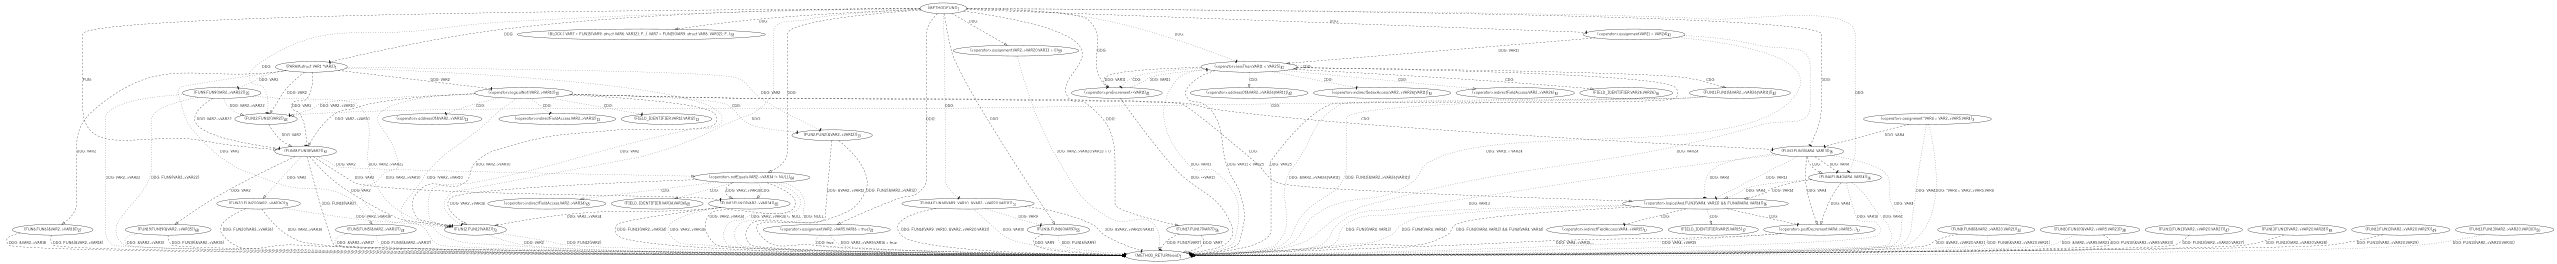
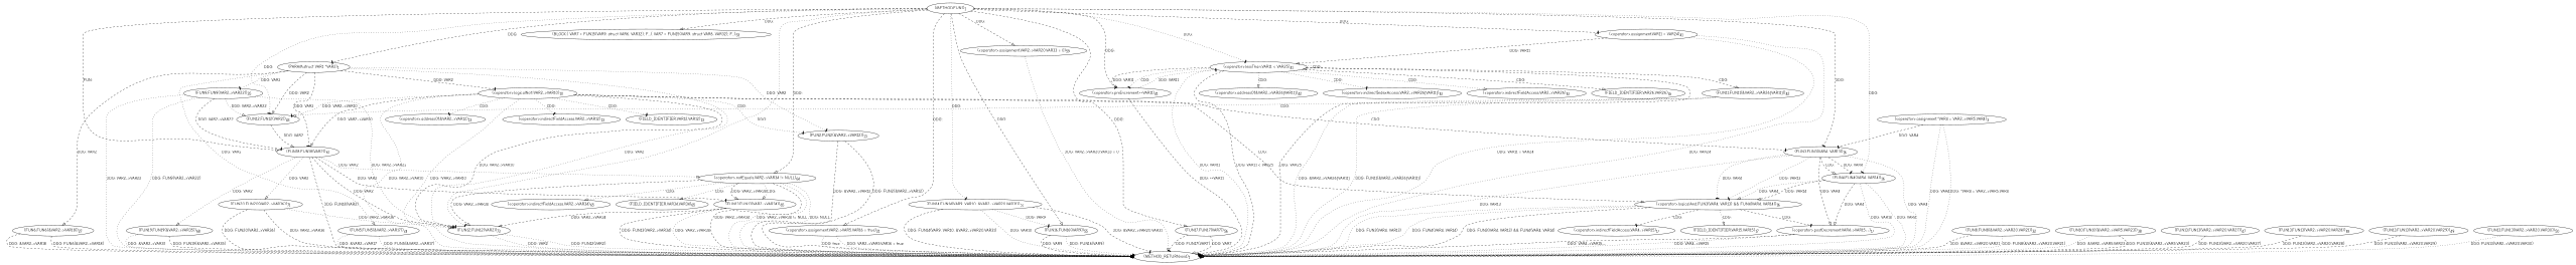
  digraph {
    fontname="Comic Neue"
    node [fontname="Comic Neue"]
    edge [arrowhead=onormal fontname="Comic Neue" style=dotted]
    n1 [label=<(METHOD,FUN1)<SUB>1</SUB>>]
    n2 [label=<(PARAM,struct VAR1 *VAR2)<SUB>1</SUB>>]
    n3 [label=<(&lt;operator&gt;.assignment,VAR2-&gt;VAR5.VAR16 = true)<SUB>21</SUB>>]
    n4 [label=<(FUN14,FUN14(VAR9, VAR10, &amp;VAR2-&gt;VAR20.VAR31))<SUB>53</SUB>>]
    n5 [label=<(BLOCK,{ 		VAR7 = FUN15(VAR9, struct VAR6, VAR32); 		F...,{ 		VAR7 = FUN15(VAR9, struct VAR6, VAR32); 		F...)<SUB>53</SUB>>]
    n6 [label=<(&lt;operator&gt;.assignment,VAR2-&gt;VAR20.VAR33 = 0)<SUB>59</SUB>>]
    n7 [label=<(FUN18,FUN18(VAR2))<SUB>61</SUB>>]
    n8 [label=<(FUN12,FUN12(VAR2))<SUB>73</SUB>>]
    n9 [label=<(&lt;operator&gt;.lessThan,VAR11 &lt; VAR25)<SUB>41</SUB>>]
    n10 [label=<(&lt;operator&gt;.preIncrement,++VAR11)<SUB>41</SUB>>]
    n11 [label=<(FUN16,FUN16(VAR9))<SUB>55</SUB>>]
    n12 [label=<(FUN17,FUN17(VAR7))<SUB>56</SUB>>]
    n13 [label=<(&lt;operator&gt;.notEquals,VAR2-&gt;VAR34 != NULL)<SUB>64</SUB>>]
    n14 [label=<(&lt;operator&gt;.assignment,VAR11 = VAR24)<SUB>41</SUB>>]
    n15 [label=<(FUN12,FUN12(VAR2))<SUB>43</SUB>>]
    n16 [label=<(FUN3,FUN3(VAR4, VAR13))<SUB>16</SUB>>]
    n17 [label=<(FUN4,FUN4(VAR4, VAR14))<SUB>16</SUB>>]
    n18 [label=<(FUN5,FUN5(&amp;VAR2-&gt;VAR17))<SUB>24</SUB>>]
    n19 [label=<(FUN6,FUN6(&amp;VAR2-&gt;VAR18))<SUB>27</SUB>>]
    n20 [label=<(FUN9,FUN9(VAR2-&gt;VAR22))<SUB>35</SUB>>]
    n21 [label=<(&lt;operator&gt;.logicalNot,!VAR2-&gt;VAR10)<SUB>10</SUB>>]
    n22 [label=<(FUN2,FUN2(&amp;VAR2-&gt;VAR12))<SUB>13</SUB>>]
    n23 [label=<(METHOD_RETURN,void)<SUB>1</SUB>>]
    n24 [label=<(FUN19,FUN19(&amp;VAR2-&gt;VAR35))<SUB>68</SUB>>]
    n25 [label=<(FUN20,FUN20(VAR2-&gt;VAR36))<SUB>71</SUB>>]
    n26 [label=<(FUN13,FUN13(VAR2-&gt;VAR34))<SUB>65</SUB>>]
    n27 [label=<(FUN11,FUN11(&amp;VAR2-&gt;VAR26[VAR11]))<SUB>42</SUB>>]
    n28 [label=<(&lt;operator&gt;.addressOf,&amp;VAR2-&gt;VAR26[VAR11])<SUB>42</SUB>>]
    n29 [label=<(&lt;operator&gt;.indirectIndexAccess,VAR2-&gt;VAR26[VAR11])<SUB>42</SUB>>]
    n30 [label=<(&lt;operator&gt;.indirectFieldAccess,VAR2-&gt;VAR26)<SUB>42</SUB>>]
    n31 [label=<(FIELD_IDENTIFIER,VAR26,VAR26)<SUB>42</SUB>>]
    n32 [label=<(&lt;operator&gt;.indirectFieldAccess,VAR2-&gt;VAR34)<SUB>65</SUB>>]
    n33 [label=<(FIELD_IDENTIFIER,VAR34,VAR34)<SUB>65</SUB>>]
    n34 [label=<(&lt;operator&gt;.logicalAnd,FUN3(VAR4, VAR13) &amp;&amp; FUN4(VAR4, VAR14))<SUB>16</SUB>>]
    n35 [label=<(&lt;operator&gt;.postDecrement,VAR4-&gt;VAR15--)<SUB>17</SUB>>]
    n36 [label=<(&lt;operator&gt;.addressOf,&amp;VAR2-&gt;VAR12)<SUB>13</SUB>>]
    n37 [label=<(&lt;operator&gt;.indirectFieldAccess,VAR2-&gt;VAR12)<SUB>13</SUB>>]
    n38 [label=<(FIELD_IDENTIFIER,VAR12,VAR12)<SUB>13</SUB>>]
    n39 [label=<(&lt;operator&gt;.assignment,*VAR4 = VAR2-&gt;VAR5.VAR4)<SUB>3</SUB>>]
    n40 [label=<(FUN8,FUN8(&amp;VAR2-&gt;VAR20.VAR21))<SUB>32</SUB>>]
    n41 [label=<(FUN10,FUN10(&amp;VAR2-&gt;VAR5.VAR23))<SUB>38</SUB>>]
    n42 [label=<(FUN13,FUN13(VAR2-&gt;VAR20.VAR27))<SUB>47</SUB>>]
    n43 [label=<(FUN13,FUN13(VAR2-&gt;VAR20.VAR28))<SUB>48</SUB>>]
    n44 [label=<(FUN13,FUN13(VAR2-&gt;VAR20.VAR29))<SUB>49</SUB>>]
    n45 [label=<(FUN13,FUN13(VAR2-&gt;VAR20.VAR30))<SUB>50</SUB>>]
    n46 [label=<(&lt;operator&gt;.indirectFieldAccess,VAR4-&gt;VAR15)<SUB>17</SUB>>]
    n47 [label=<(FIELD_IDENTIFIER,VAR15,VAR15)<SUB>17</SUB>>]
    n1 -> n2 [arrowhead=tee label="DDG: " style=dashed]
    n1 -> n3 [label="DDG: " style=dashed]
    n1 -> n4 [arrowhead=tee label="DDG: "]
    n1 -> n5 [label="DDG: " style=dashed]
    n1 -> n6 [label="DDG: " style=dashed]
    n1 -> n7 [label="FUN: " style=dashed]
    n1 -> n8 [arrowhead=tee label="DDG: "]
    n1 -> n9 [arrowhead=tee label="DDG: "]
    n1 -> n10 [arrowhead=tee label="DDG: " style=dashed]
    n1 -> n11 [label="DDG: " style=dashed]
    n1 -> n12 [label="DDG: " style=dashed]
    n1 -> n13 [label="DDG: " style=dashed]
    n1 -> n14 [arrowhead=tee label="DDG: " style=dashed]
    n1 -> n15 [arrowhead=tee label="DDG: "]
    n1 -> n16 [arrowhead=tee label="DDG: " style=dashed]
    n1 -> n17 [arrowhead=tee label="DDG: "]
    n2 -> n7 [arrowhead=tee label="DDG: VAR2" style=dashed]
    n2 -> n8 [label="DDG: VAR2"]
    n2 -> n15 [label="DDG: VAR2" style=dashed]
    n2 -> n18 [label="DDG: VAR2"]
    n2 -> n19 [label="DDG: VAR2" style=dashed]
    n2 -> n20 [arrowhead=tee label="DDG: VAR2"]
    n2 -> n21 [arrowhead=tee label="DDG: VAR2" style=dashed]
    n2 -> n22 [arrowhead=tee label="DDG: VAR2"]
    n3 -> n23 [arrowhead=tee label="DDG: VAR2-&gt;VAR5.VAR16 = true"]
    n3 -> n23 [arrowhead=tee label="DDG: true"]
    n4 -> n11 [arrowhead=tee label="DDG: VAR9"]
    n4 -> n23 [label="DDG: VAR10"]
    n4 -> n23 [arrowhead=tee label="DDG: &amp;VAR2-&gt;VAR20.VAR31" style=dashed]
    n4 -> n23 [label="DDG: FUN14(VAR9, VAR10, &amp;VAR2-&gt;VAR20.VAR31)" style=dashed]
    n6 -> n23 [label="DDG: VAR2-&gt;VAR20.VAR33 = 0"]
    n7 -> n8 [arrowhead=tee label="DDG: VAR2" style=dashed]
    n7 -> n13 [label="DDG: VAR2"]
    n7 -> n23 [label="DDG: FUN18(VAR2)" style=dashed]
-   n7 -> n24 [label="DDG: VAR2" style=dashed]
+   n7 -> n24 [label="DDG: VAR2"]
    n7 -> n25 [label="DDG: VAR2"]
    n7 -> n26 [arrowhead=tee label="DDG: VAR2" style=dashed]
    n8 -> n23 [arrowhead=tee label="DDG: VAR2"]
    n8 -> n23 [label="DDG: FUN12(VAR2)"]
    n9 -> n9 [label="CDG: "]
    n9 -> n10 [label="DDG: VAR11" style=dashed]
    n9 -> n10 [arrowhead=tee label="CDG: "]
    n9 -> n23 [arrowhead=tee label="DDG: VAR11"]
    n9 -> n23 [arrowhead=tee label="DDG: VAR11 &lt; VAR25" style=dashed]
    n9 -> n23 [arrowhead=tee label="DDG: VAR25" style=dashed]
    n9 -> n27 [label="CDG: " style=dashed]
    n9 -> n28 [label="CDG: "]
    n9 -> n29 [arrowhead=tee label="CDG: "]
    n9 -> n30 [label="CDG: "]
    n9 -> n31 [label="CDG: " style=dashed]
    n10 -> n9 [arrowhead=tee label="DDG: VAR11"]
    n10 -> n23 [label="DDG: ++VAR11" style=dashed]
    n11 -> n23 [arrowhead=tee label="DDG: VAR9" style=dashed]
    n11 -> n23 [label="DDG: FUN16(VAR9)"]
    n12 -> n23 [label="DDG: VAR7" style=dashed]
    n12 -> n23 [arrowhead=tee label="DDG: FUN17(VAR7)" style=dashed]
    n13 -> n8 [label="DDG: VAR2-&gt;VAR34" style=dashed]
    n13 -> n23 [arrowhead=tee label="DDG: VAR2-&gt;VAR34" style=dashed]
    n13 -> n23 [arrowhead=tee label="DDG: VAR2-&gt;VAR34 != NULL"]
    n13 -> n23 [label="DDG: NULL"]
    n13 -> n26 [label="DDG: VAR2-&gt;VAR34" style=dashed]
    n13 -> n26 [label="CDG: "]
    n13 -> n32 [label="CDG: "]
    n13 -> n33 [label="CDG: "]
    n14 -> n9 [label="DDG: VAR11" style=dashed]
    n14 -> n23 [label="DDG: VAR11 = VAR24"]
    n14 -> n23 [label="DDG: VAR24"]
    n15 -> n7 [label="DDG: VAR2" style=dashed]
    n16 -> n17 [arrowhead=tee label="DDG: VAR4" style=dashed]
    n16 -> n17 [label="CDG: " style=dashed]
    n16 -> n23 [arrowhead=tee label="DDG: VAR4"]
    n16 -> n23 [arrowhead=tee label="DDG: VAR13"]
    n16 -> n34 [arrowhead=tee label="DDG: VAR4"]
    n16 -> n34 [arrowhead=tee label="DDG: VAR13"]
    n16 -> n35 [label="DDG: VAR4" style=dashed]
    n17 -> n23 [arrowhead=tee label="DDG: VAR4"]
    n17 -> n23 [arrowhead=tee label="DDG: VAR14"]
    n17 -> n34 [label="DDG: VAR4"]
    n17 -> n34 [label="DDG: VAR14" style=dashed]
    n17 -> n35 [label="DDG: VAR4" style=dashed]
    n18 -> n23 [label="DDG: &amp;VAR2-&gt;VAR17"]
    n18 -> n23 [label="DDG: FUN5(&amp;VAR2-&gt;VAR17)"]
    n19 -> n23 [label="DDG: &amp;VAR2-&gt;VAR18" style=dashed]
    n19 -> n23 [arrowhead=tee label="DDG: FUN6(&amp;VAR2-&gt;VAR18)" style=dashed]
    n20 -> n7 [arrowhead=tee label="DDG: VAR2-&gt;VAR22" style=dashed]
    n20 -> n8 [label="DDG: VAR2-&gt;VAR22"]
    n20 -> n15 [label="DDG: VAR2-&gt;VAR22"]
    n20 -> n23 [label="DDG: VAR2-&gt;VAR22"]
    n20 -> n23 [label="DDG: FUN9(VAR2-&gt;VAR22)"]
    n21 -> n7 [label="DDG: VAR2-&gt;VAR10" style=dashed]
    n21 -> n8 [arrowhead=tee label="DDG: VAR2-&gt;VAR10" style=dashed]
    n21 -> n15 [arrowhead=tee label="DDG: VAR2-&gt;VAR10"]
    n21 -> n16 [arrowhead=tee label="CDG: " style=dashed]
    n21 -> n22 [arrowhead=tee label="CDG: "]
    n21 -> n23 [arrowhead=tee label="DDG: VAR2-&gt;VAR10"]
    n21 -> n23 [label="DDG: !VAR2-&gt;VAR10"]
    n21 -> n34 [label="CDG: " style=dashed]
    n21 -> n36 [arrowhead=tee label="CDG: "]
    n21 -> n37 [arrowhead=tee label="CDG: "]
    n21 -> n38 [arrowhead=tee label="CDG: "]
    n22 -> n23 [label="DDG: &amp;VAR2-&gt;VAR12" style=dashed]
    n22 -> n23 [arrowhead=tee label="DDG: FUN2(&amp;VAR2-&gt;VAR12)" style=dashed]
    n24 -> n23 [label="DDG: &amp;VAR2-&gt;VAR35"]
    n24 -> n23 [label="DDG: FUN19(&amp;VAR2-&gt;VAR35)" style=dashed]
    n25 -> n8 [label="DDG: VAR2-&gt;VAR36"]
    n25 -> n23 [label="DDG: VAR2-&gt;VAR36" style=dashed]
    n25 -> n23 [arrowhead=tee label="DDG: FUN20(VAR2-&gt;VAR36)" style=dashed]
    n26 -> n8 [label="DDG: VAR2-&gt;VAR34" style=dashed]
    n26 -> n23 [label="DDG: VAR2-&gt;VAR34"]
    n26 -> n23 [arrowhead=tee label="DDG: FUN13(VAR2-&gt;VAR34)" style=dashed]
    n27 -> n15 [label="CDG: "]
    n27 -> n23 [label="DDG: &amp;VAR2-&gt;VAR26[VAR11]"]
    n27 -> n23 [label="DDG: FUN11(&amp;VAR2-&gt;VAR26[VAR11])"]
    n34 -> n23 [arrowhead=tee label="DDG: FUN3(VAR4, VAR13)"]
    n34 -> n23 [arrowhead=tee label="DDG: FUN4(VAR4, VAR14)"]
    n34 -> n23 [arrowhead=tee label="DDG: FUN3(VAR4, VAR13) &amp;&amp; FUN4(VAR4, VAR14)" style=dashed]
    n34 -> n35 [arrowhead=tee label="CDG: " style=dashed]
    n34 -> n46 [arrowhead=tee label="CDG: " style=dashed]
    n34 -> n47 [label="CDG: "]
    n35 -> n23 [arrowhead=tee label="DDG: VAR4-&gt;VAR15"]
    n35 -> n23 [label="DDG: VAR4-&gt;VAR15--" style=dashed]
    n39 -> n16 [arrowhead=tee label="DDG: VAR4" style=dashed]
    n39 -> n23 [label="DDG: VAR4"]
    n39 -> n23 [arrowhead=tee label="DDG: *VAR4 = VAR2-&gt;VAR5.VAR4"]
    n40 -> n23 [arrowhead=tee label="DDG: &amp;VAR2-&gt;VAR20.VAR21" style=dashed]
    n40 -> n23 [arrowhead=tee label="DDG: FUN8(&amp;VAR2-&gt;VAR20.VAR21)"]
    n41 -> n23 [label="DDG: &amp;VAR2-&gt;VAR5.VAR23"]
    n41 -> n23 [label="DDG: FUN10(&amp;VAR2-&gt;VAR5.VAR23)" style=dashed]
    n42 -> n23 [arrowhead=tee label="DDG: FUN13(VAR2-&gt;VAR20.VAR27)" style=dashed]
    n43 -> n23 [arrowhead=tee label="DDG: FUN13(VAR2-&gt;VAR20.VAR28)" style=dashed]
    n44 -> n23 [arrowhead=tee label="DDG: FUN13(VAR2-&gt;VAR20.VAR29)" style=dashed]
    n45 -> n23 [label="DDG: FUN13(VAR2-&gt;VAR20.VAR30)"]
  }
